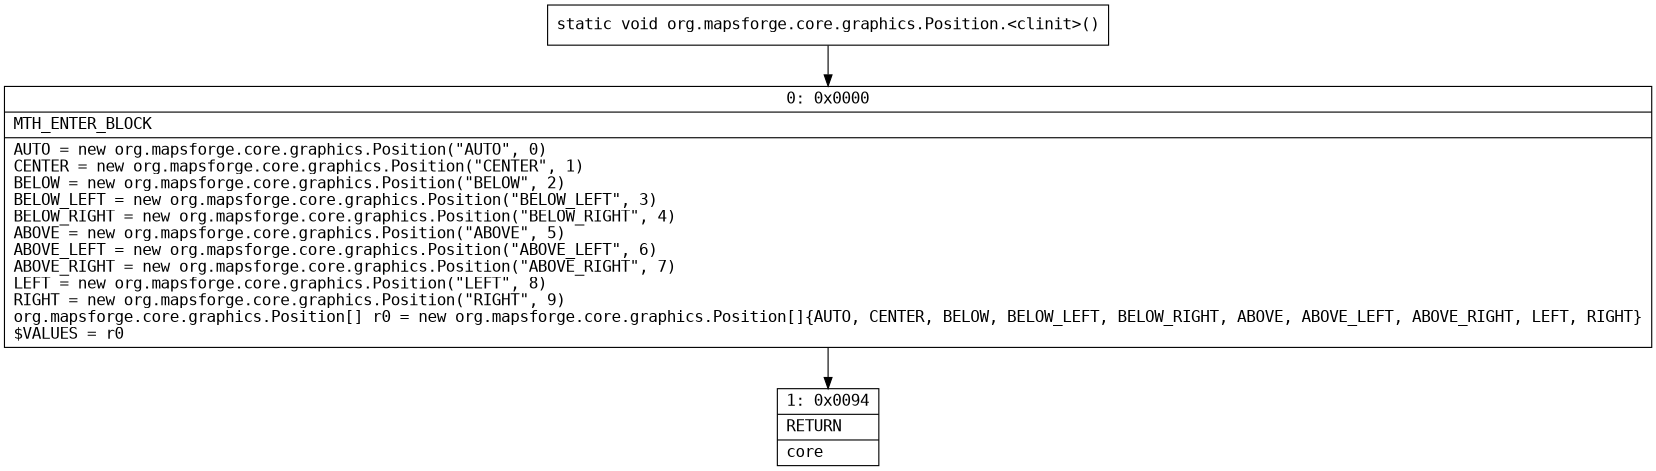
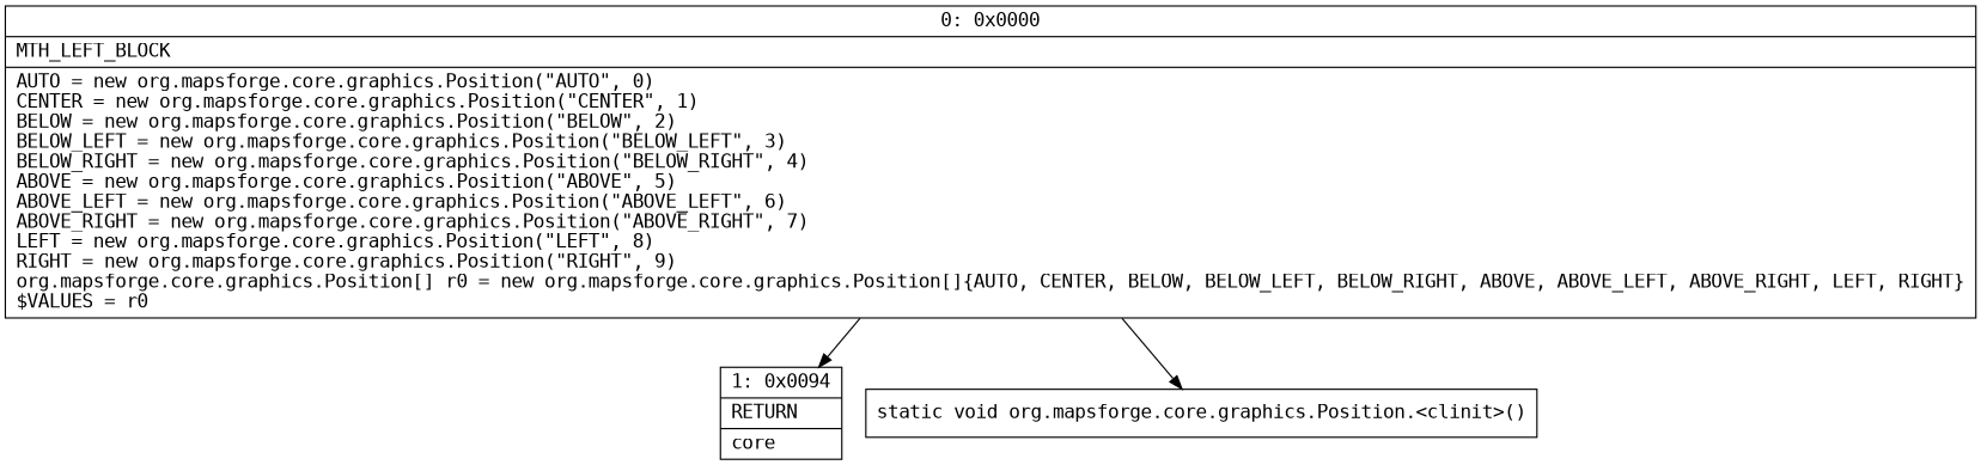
  digraph {
    fontname="DejaVu Sans Mono"
    node [fontname="DejaVu Sans Mono" shape=record]
    edge [fontname="DejaVu Sans Mono"]
-   n1 [label="{0\:\ 0x0000|MTH_ENTER_BLOCK\l|AUTO = new org.mapsforge.core.graphics.Position(\"AUTO\", 0)\lCENTER = new org.mapsforge.core.graphics.Position(\"CENTER\", 1)\lBELOW = new org.mapsforge.core.graphics.Position(\"BELOW\", 2)\lBELOW_LEFT = new org.mapsforge.core.graphics.Position(\"BELOW_LEFT\", 3)\lBELOW_RIGHT = new org.mapsforge.core.graphics.Position(\"BELOW_RIGHT\", 4)\lABOVE = new org.mapsforge.core.graphics.Position(\"ABOVE\", 5)\lABOVE_LEFT = new org.mapsforge.core.graphics.Position(\"ABOVE_LEFT\", 6)\lABOVE_RIGHT = new org.mapsforge.core.graphics.Position(\"ABOVE_RIGHT\", 7)\lLEFT = new org.mapsforge.core.graphics.Position(\"LEFT\", 8)\lRIGHT = new org.mapsforge.core.graphics.Position(\"RIGHT\", 9)\lorg.mapsforge.core.graphics.Position[] r0 = new org.mapsforge.core.graphics.Position[]\{AUTO, CENTER, BELOW, BELOW_LEFT, BELOW_RIGHT, ABOVE, ABOVE_LEFT, ABOVE_RIGHT, LEFT, RIGHT\}\l$VALUES = r0\l}"]
+   n1 [label="{0\:\ 0x0000|MTH_LEFT_BLOCK\l|AUTO = new org.mapsforge.core.graphics.Position(\"AUTO\", 0)\lCENTER = new org.mapsforge.core.graphics.Position(\"CENTER\", 1)\lBELOW = new org.mapsforge.core.graphics.Position(\"BELOW\", 2)\lBELOW_LEFT = new org.mapsforge.core.graphics.Position(\"BELOW_LEFT\", 3)\lBELOW_RIGHT = new org.mapsforge.core.graphics.Position(\"BELOW_RIGHT\", 4)\lABOVE = new org.mapsforge.core.graphics.Position(\"ABOVE\", 5)\lABOVE_LEFT = new org.mapsforge.core.graphics.Position(\"ABOVE_LEFT\", 6)\lABOVE_RIGHT = new org.mapsforge.core.graphics.Position(\"ABOVE_RIGHT\", 7)\lLEFT = new org.mapsforge.core.graphics.Position(\"LEFT\", 8)\lRIGHT = new org.mapsforge.core.graphics.Position(\"RIGHT\", 9)\lorg.mapsforge.core.graphics.Position[] r0 = new org.mapsforge.core.graphics.Position[]\{AUTO, CENTER, BELOW, BELOW_LEFT, BELOW_RIGHT, ABOVE, ABOVE_LEFT, ABOVE_RIGHT, LEFT, RIGHT\}\l$VALUES = r0\l}"]
    n2 [label="{1\:\ 0x0094|RETURN\l|core\l}"]
    n3 [label="{static void org.mapsforge.core.graphics.Position.\<clinit\>() }"]
    n1 -> n2
-   n3 -> n1
+   n1 -> n3
  }
